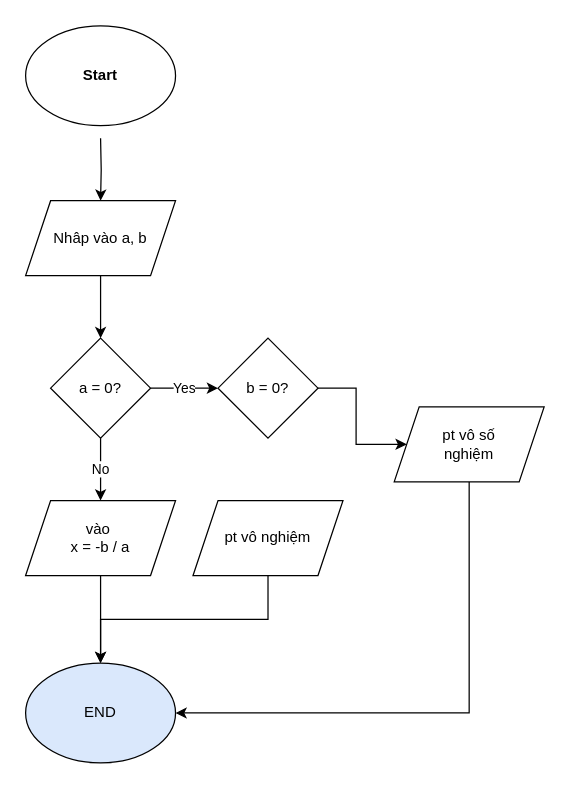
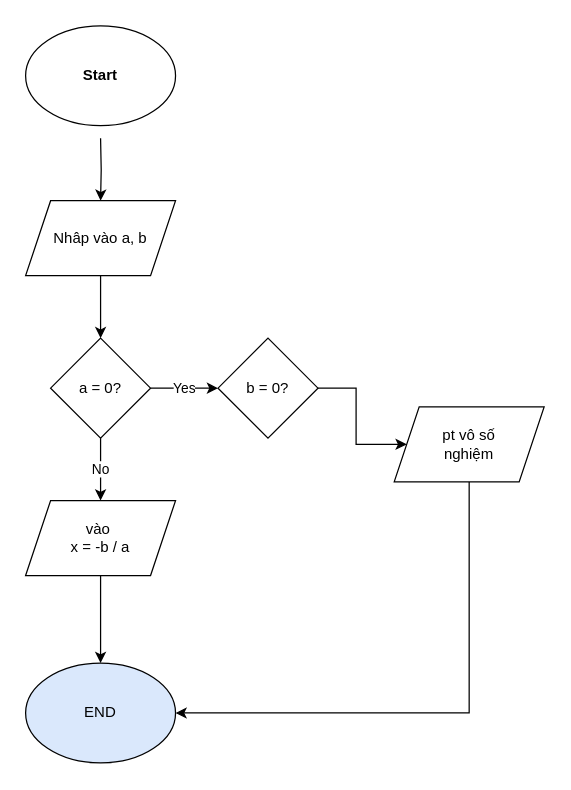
  <mxCell id="0" />
  <mxCell id="1" parent="0" />
  <mxCell id="2" value="Start" style="ellipse;whiteSpace=wrap;html=1;fontStyle=1" vertex="1" parent="1"><mxGeometry x="20" y="20" width="120" height="80" as="geometry" /></mxCell>
  <mxCell id="3" style="edgeStyle=orthogonalEdgeStyle;rounded=0;orthogonalLoop=1;jettySize=auto;html=1;exitX=0.5;exitY=1;exitDx=0;exitDy=0;entryX=0.5;entryY=0;entryDx=0;entryDy=0;" edge="1" parent="1" target="5"><mxGeometry relative="1" as="geometry"><mxPoint x="80" y="110" as="sourcePoint" /></mxGeometry></mxCell>
  <mxCell id="4" style="edgeStyle=orthogonalEdgeStyle;rounded=0;orthogonalLoop=1;jettySize=auto;html=1;exitX=0.5;exitY=1;exitDx=0;exitDy=0;entryX=0.5;entryY=0;entryDx=0;entryDy=0;" edge="1" parent="1" source="5" target="8"><mxGeometry relative="1" as="geometry" /></mxCell>
  <mxCell id="5" value="Nhâp vào a, b" style="shape=parallelogram;perimeter=parallelogramPerimeter;whiteSpace=wrap;html=1;fixedSize=1;" vertex="1" parent="1"><mxGeometry x="20" y="160" width="120" height="60" as="geometry" /></mxCell>
  <mxCell id="6" value="Yes" style="edgeStyle=orthogonalEdgeStyle;rounded=0;orthogonalLoop=1;jettySize=auto;html=1;exitX=1;exitY=0.5;exitDx=0;exitDy=0;entryX=0;entryY=0.5;entryDx=0;entryDy=0;" edge="1" parent="1" source="8" target="10"><mxGeometry relative="1" as="geometry" /></mxCell>
  <mxCell id="7" value="No" style="edgeStyle=orthogonalEdgeStyle;rounded=0;orthogonalLoop=1;jettySize=auto;html=1;exitX=0.5;exitY=1;exitDx=0;exitDy=0;entryX=0.5;entryY=0;entryDx=0;entryDy=0;" edge="1" parent="1" source="8" target="12"><mxGeometry relative="1" as="geometry" /></mxCell>
  <mxCell id="8" value="a = 0?" style="rhombus;whiteSpace=wrap;html=1;" vertex="1" parent="1"><mxGeometry x="40" y="270" width="80" height="80" as="geometry" /></mxCell>
  <mxCell id="9" style="edgeStyle=orthogonalEdgeStyle;rounded=0;orthogonalLoop=1;jettySize=auto;html=1;entryX=0;entryY=0.5;entryDx=0;entryDy=0;" edge="1" parent="1" source="10" target="14"><mxGeometry relative="1" as="geometry" /></mxCell>
  <mxCell id="10" value="b = 0?" style="rhombus;whiteSpace=wrap;html=1;" vertex="1" parent="1"><mxGeometry x="174" y="270" width="80" height="80" as="geometry" /></mxCell>
  <mxCell id="11" style="edgeStyle=orthogonalEdgeStyle;rounded=0;orthogonalLoop=1;jettySize=auto;html=1;exitX=0.5;exitY=1;exitDx=0;exitDy=0;entryX=0.5;entryY=0;entryDx=0;entryDy=0;" edge="1" parent="1" source="12" target="17"><mxGeometry relative="1" as="geometry" /></mxCell>
  <mxCell id="12" value="vào&amp;nbsp;&lt;div&gt;x = -b / a&lt;/div&gt;" style="shape=parallelogram;perimeter=parallelogramPerimeter;whiteSpace=wrap;html=1;fixedSize=1;" vertex="1" parent="1"><mxGeometry x="20" y="400" width="120" height="60" as="geometry" /></mxCell>
  <mxCell id="13" style="edgeStyle=orthogonalEdgeStyle;rounded=0;orthogonalLoop=1;jettySize=auto;html=1;exitX=0.5;exitY=1;exitDx=0;exitDy=0;entryX=1;entryY=0.5;entryDx=0;entryDy=0;" edge="1" parent="1" source="14" target="17"><mxGeometry relative="1" as="geometry" /></mxCell>
  <mxCell id="14" value="pt vô số&lt;div&gt;nghiệm&lt;/div&gt;" style="shape=parallelogram;perimeter=parallelogramPerimeter;whiteSpace=wrap;html=1;fixedSize=1;textDirection=rtl;" vertex="1" parent="1"><mxGeometry x="315" y="325" width="120" height="60" as="geometry" /></mxCell>
- <mxCell id="15" style="edgeStyle=orthogonalEdgeStyle;rounded=0;orthogonalLoop=1;jettySize=auto;html=1;exitX=0.5;exitY=1;exitDx=0;exitDy=0;" edge="1" parent="1" source="16" target="17"><mxGeometry relative="1" as="geometry" /></mxCell>
- <mxCell id="16" value="pt vô nghiệm" style="shape=parallelogram;perimeter=parallelogramPerimeter;whiteSpace=wrap;html=1;fixedSize=1;" vertex="1" parent="1"><mxGeometry x="154" y="400" width="120" height="60" as="geometry" /></mxCell>
  <mxCell id="17" value="END" style="ellipse;whiteSpace=wrap;html=1;fillColor=#dae8fc;" vertex="1" parent="1"><mxGeometry x="20" y="530" width="120" height="80" as="geometry" /></mxCell>
